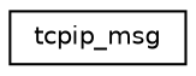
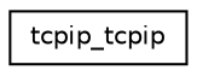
  digraph {
    rankdir=LR
-   n1 [color=black fillcolor=white fontname=Helvetica fontsize=10 height=0.2 label=tcpip_msg shape=record style=filled width=0.4]
+   n1 [color=black fillcolor=white fontname=Helvetica fontsize=10 height=0.2 label=tcpip_tcpip shape=record style=filled width=0.4]
  }
